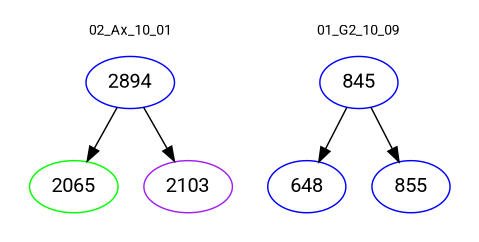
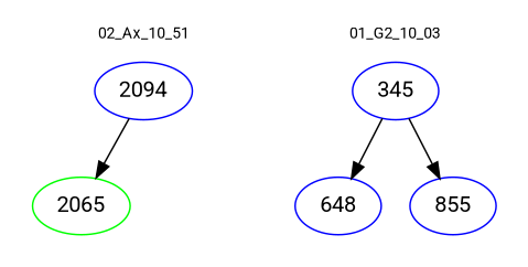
  digraph {
    fontname=Roboto
    node [color=blue fontname=Roboto]
    edge [color=black fontname=Roboto]
-   n1 [label=2894]
+   n1 [label=2094]
    n2 [color=green label=2065]
-   n3 [color=purple label=2103]
-   n4 [label=845]
+   n4 [label=345]
    n5 [label=648]
    n6 [label=855]
    subgraph cluster_1 {
      color=white
      fontsize=10
-     label="02_Ax_10_01"
+     label="02_Ax_10_51"
      n1
      n2
-     n3
    }
    subgraph cluster_2 {
      color=white
      fontsize=10
-     label="01_G2_10_09"
+     label="01_G2_10_03"
      n4
      n5
      n6
    }
    n1 -> n2
-   n1 -> n3
    n4 -> n5
    n4 -> n6
  }
